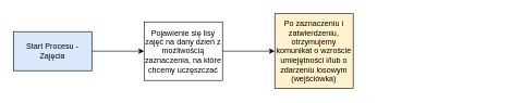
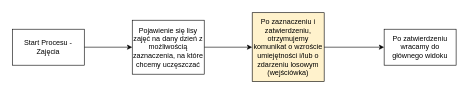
  <mxCell id="0" />
  <mxCell id="1" parent="0" />
  <mxCell id="2" style="edgeStyle=orthogonalEdgeStyle;rounded=0;orthogonalLoop=1;jettySize=auto;html=1;" edge="1" parent="1" source="3" target="5"><mxGeometry relative="1" as="geometry" /></mxCell>
- <mxCell id="3" value="Start Procesu - Zajęcia" style="rounded=0;whiteSpace=wrap;html=1;fillColor=#dae8fc;" vertex="1" parent="1"><mxGeometry x="20" y="48" width="120" height="60" as="geometry" /></mxCell>
+ <mxCell id="3" value="Start Procesu - Zajęcia" style="rounded=0;whiteSpace=wrap;html=1;" vertex="1" parent="1"><mxGeometry x="20" y="48" width="120" height="60" as="geometry" /></mxCell>
  <mxCell id="4" style="edgeStyle=orthogonalEdgeStyle;rounded=0;orthogonalLoop=1;jettySize=auto;html=1;" edge="1" parent="1" source="5" target="7"><mxGeometry relative="1" as="geometry" /></mxCell>
  <mxCell id="5" value="Pojawienie się lisy zajęć na dany dzień z możliwością zaznaczenia, na które chcemy uczęszczać" style="rounded=0;whiteSpace=wrap;html=1;" vertex="1" parent="1"><mxGeometry x="220" y="33" width="120" height="90" as="geometry" /></mxCell>
+ <mxCell id="6" style="edgeStyle=orthogonalEdgeStyle;rounded=0;orthogonalLoop=1;jettySize=auto;html=1;entryX=0;entryY=0.5;entryDx=0;entryDy=0;" edge="1" parent="1" source="7" target="8"><mxGeometry relative="1" as="geometry" /></mxCell>
  <mxCell id="7" value="&lt;div&gt;Po zaznaczeniu i zatwierdzeniu, otrzymujemy komunikat o wzroście umiejętności i/lub o zdarzeniu losowym (wejściówka)&lt;/div&gt;" style="rounded=0;whiteSpace=wrap;html=1;fillColor=#fff2cc;" vertex="1" parent="1"><mxGeometry x="420" y="20.5" width="120" height="115" as="geometry" /></mxCell>
+ <mxCell id="8" value="Po zatwierdzeniu wracamy do głównego widoku" style="rounded=0;whiteSpace=wrap;html=1;" vertex="1" parent="1"><mxGeometry x="640" y="48" width="120" height="60" as="geometry" /></mxCell>
